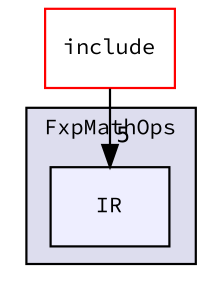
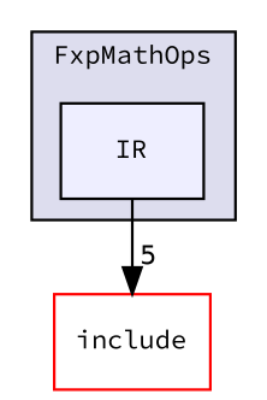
  digraph {
    compound=true
    fontname="Source Code Pro"
    node [fontname="Source Code Pro" fontsize=10 shape=box]
    n1 [fillcolor="#eeeeff" label=IR pencolor=black style=filled]
    n2 [color=red label=include]
    subgraph cluster_1 {
      bgcolor="#ddddee"
      fontsize=10
      label=FxpMathOps
      pencolor=black
      n1
    }
-   n2 -> n1 [headlabel=5 labeldistance=1.5 labelfontname=Helvetica labelfontsize=10 fontname="Source Code Pro"]
+   n1 -> n2 [headlabel=5 labeldistance=1.5 labelfontname=Helvetica labelfontsize=10 fontname="Source Code Pro"]
  }
